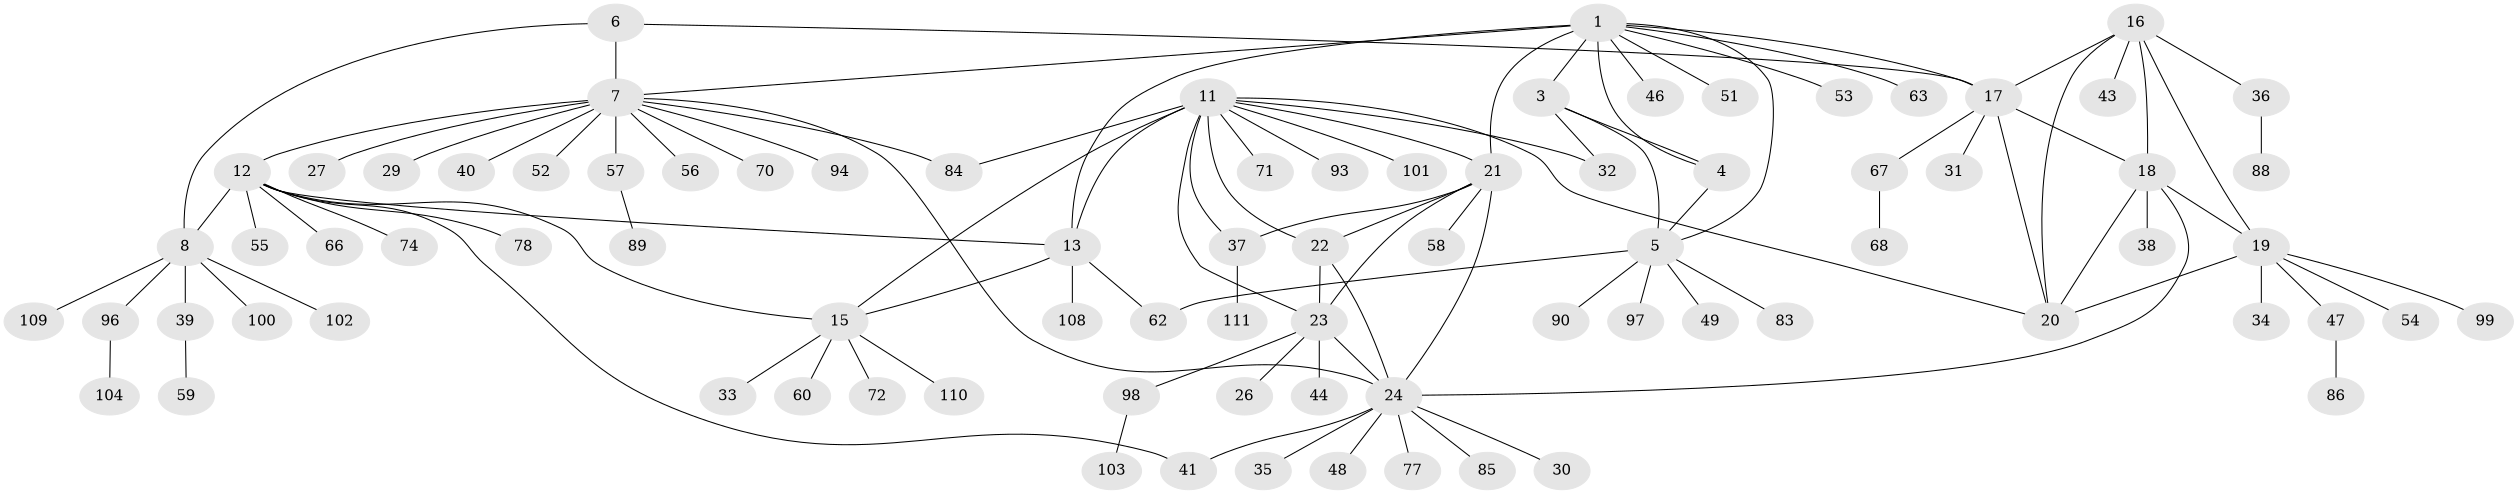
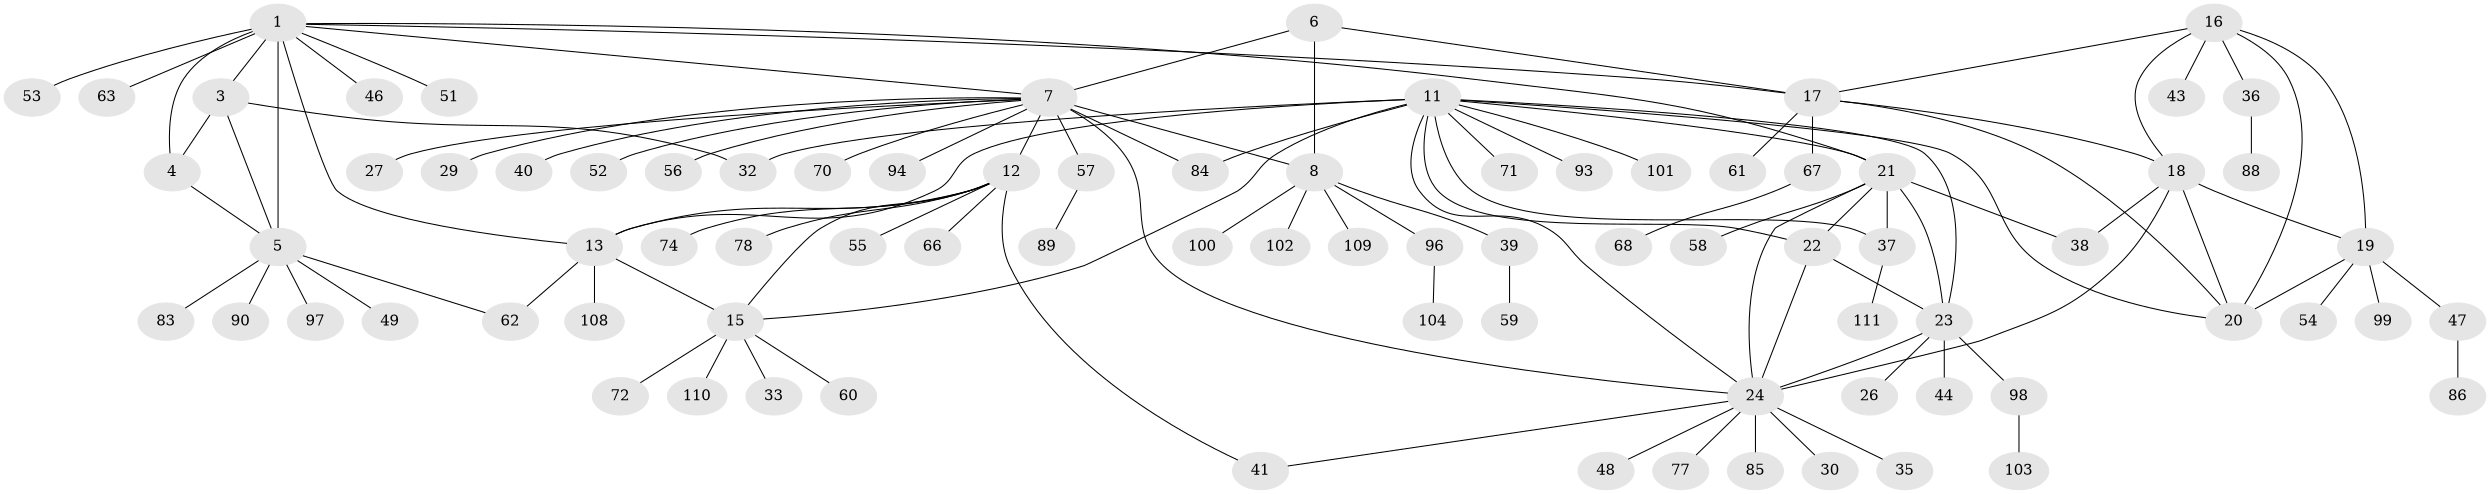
  graph {
    node [color=gray90 style=filled]
    1 [super="+2"]
    3 [super="+82"]
    4 [super="+105"]
    5 [super="+28"]
    7 [super="+9"]
    13 [super="+14"]
    17 [super="+64"]
    21 [super="+75"]
    46
    51 [super="+69"]
    53
    63
    32
    49
    62 [super="+65"]
    83
    90
    97
    8 [super="+10"]
    12 [super="+80"]
    24 [super="+79"]
    27
    29
    40
    52
    56
    57
    70
    84
    94
    15 [super="+50"]
    108
    20 [super="+81"]
    18 [super="+107"]
-   31 [super="+91"]
+   31 [super="+91" label=61]
    67
    22
    23 [super="+106"]
    37 [super="+45"]
    38
    58
    6 [super="+92"]
    39 [super="+73"]
    96
    100
    102
    109
    41
    55
    66
    74
    78 [super="+95"]
    30
    35
    48
    77
    85
    89
    59 [super="+87"]
    104
    11 [super="+25"]
    71 [super="+76"]
    93
    101
    33
    60
    72
    110
    26
    44
    98
    111
    16
    19 [super="+42"]
    36 [super="+61"]
    43
-   34
    47
    54
    99
    88
    68
    86
    103
    1 -- 3 [weight=2]
    1 -- 4 [weight=2]
    1 -- 5 [weight=2]
    1 -- 7
    1 -- 13
    1 -- 17
    1 -- 21 [weight=2]
    1 -- 46
    1 -- 51
    1 -- 53
    1 -- 63
    3 -- 4
    3 -- 5
    3 -- 32
    4 -- 5
    5 -- 49
    5 -- 62
    5 -- 83
    5 -- 90
    5 -- 97
-   12 -- 8 [weight=4]
+   7 -- 8 [weight=4]
    7 -- 12
    7 -- 24
    7 -- 27
    7 -- 29
    7 -- 40
    7 -- 52
    7 -- 56
    7 -- 57
    7 -- 70
    7 -- 84
    7 -- 94
    13 -- 62
    13 -- 15 [weight=2]
    13 -- 108
    17 -- 20
    17 -- 18
    17 -- 31
    17 -- 67
    21 -- 24
    21 -- 22
    21 -- 23
    21 -- 37
+   21 -- 38
    21 -- 58
    8 -- 39
    8 -- 96
    8 -- 100
    8 -- 102
    8 -- 109
    12 -- 13 [weight=2]
    12 -- 15
    12 -- 41
    12 -- 55
    12 -- 66
    12 -- 74
    12 -- 78
    24 -- 41
    24 -- 30
    24 -- 35
    24 -- 48
    24 -- 77
    24 -- 85
    57 -- 89
    15 -- 33
    15 -- 60
    15 -- 72
    15 -- 110
    18 -- 24
    18 -- 20
    18 -- 38
    18 -- 19
    67 -- 68
    22 -- 24
    22 -- 23
    23 -- 24
    23 -- 26
    23 -- 44
    23 -- 98
    37 -- 111
    6 -- 7 [weight=2]
    6 -- 17
    6 -- 8 [weight=2]
    39 -- 59
    96 -- 104
    11 -- 13 [weight=2]
    11 -- 21
    11 -- 32
+   11 -- 24
    11 -- 84
    11 -- 15
    11 -- 20
    11 -- 22
    11 -- 23
    11 -- 37
    11 -- 71
    11 -- 93
    11 -- 101
    98 -- 103
    16 -- 17
    16 -- 20
    16 -- 18
    16 -- 19
    16 -- 36
    16 -- 43
    19 -- 20
-   19 -- 34
    19 -- 47
    19 -- 54
    19 -- 99
    36 -- 88
    47 -- 86
  }
